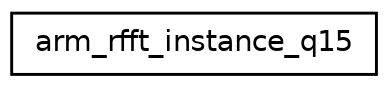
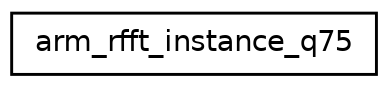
  digraph {
    rankdir=LR
-   n1 [color=black fillcolor=white fontname=Helvetica fontsize=10 height=0.2 label=arm_rfft_instance_q15 shape=record style=filled width=0.4]
+   n1 [color=black fillcolor=white fontname=Helvetica fontsize=10 height=0.2 label=arm_rfft_instance_q75 shape=record style=filled width=0.4]
  }
